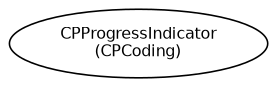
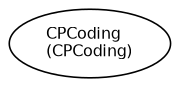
  digraph {
    rankdir=LR
-   n1 [color=black fillcolor=white fontname=Helvetica fontsize=10 height=0.2 label="CPProgressIndicator\l(CPCoding)" shape=ellipse style=filled width=0.4]
+   n1 [color=black fillcolor=white fontname=Helvetica fontsize=10 height=0.2 label="CPCoding\l(CPCoding)" shape=ellipse style=filled width=0.4]
  }
